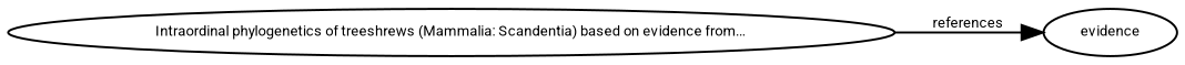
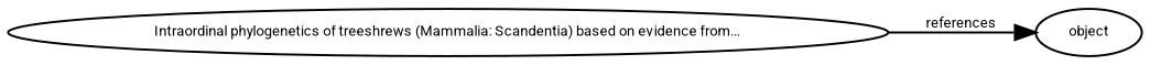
  digraph {
    rankdir=LR
    fontname=Roboto
    node [fontname=Roboto fontsize=7]
-   n1 [height=0.27433100247 label=evidence width=0.27433100247]
+   n1 [height=0.27433100247 label=object width=0.27433100247]
    n2 [height=0.27433100247 label="Intraordinal phylogenetics of treeshrews (Mammalia: Scandentia) based on evidence from..." width=0.27433100247]
    n2 -> n1 [fontname=Roboto fontsize=7 label=references]
  }
